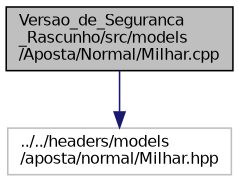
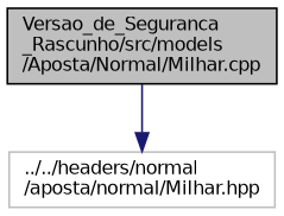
  digraph {
    node [fontname=Helvetica fontsize=10 shape=record style=filled]
    n1 [color=black fillcolor=grey75 fontcolor=black height=0.2 label="Versao_de_Seguranca\l_Rascunho/src/models\l/Aposta/Normal/Milhar.cpp" width=0.4]
-   n2 [color=grey75 fillcolor=white height=0.2 label="../../headers/models\l/aposta/normal/Milhar.hpp" width=0.4]
+   n2 [color=grey75 fillcolor=white height=0.2 label="../../headers/normal\l/aposta/normal/Milhar.hpp" width=0.4]
    n1 -> n2 [color=midnightblue fontname=Helvetica fontsize=10 labelfontname=Helvetica labelfontsize=10 style=solid]
  }
